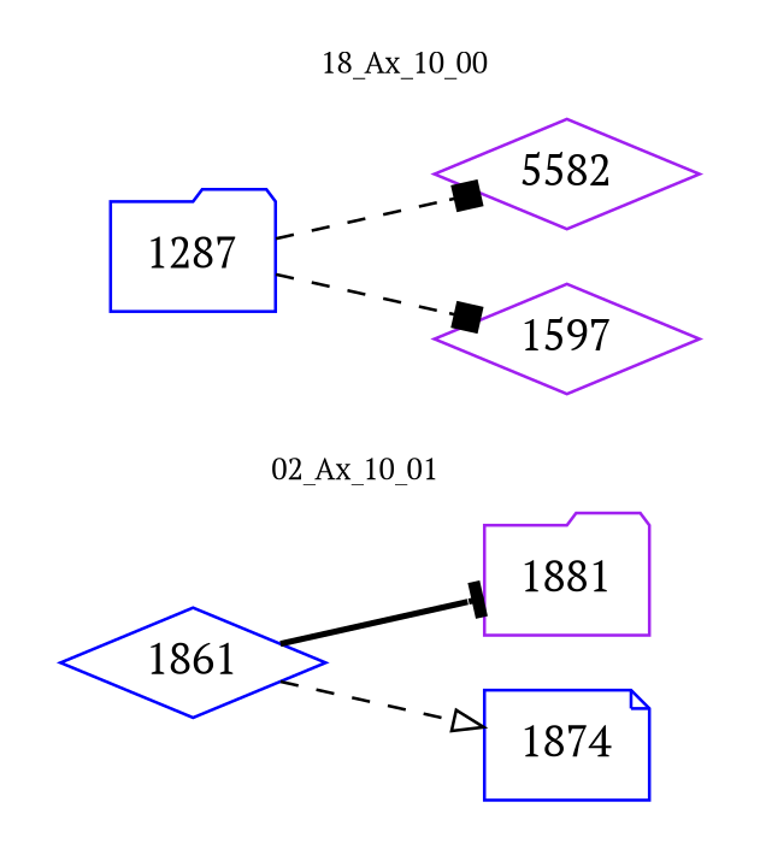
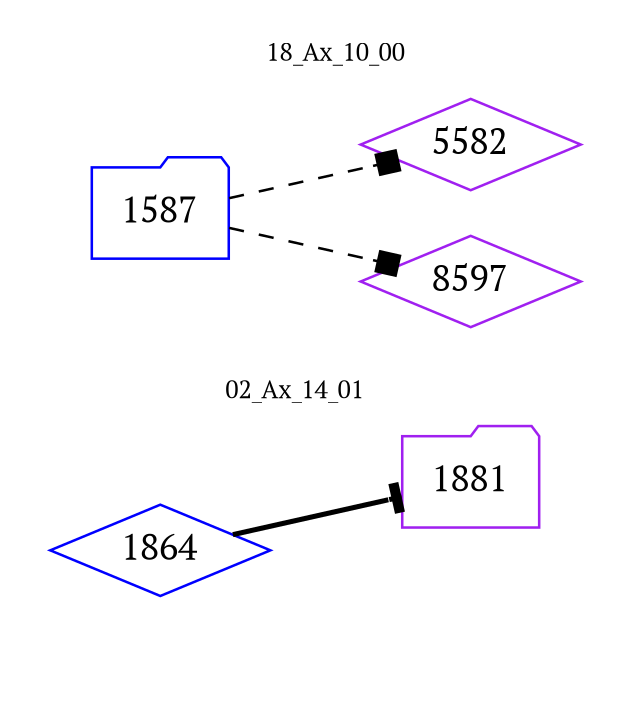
  digraph {
    fontname="PT Serif"
    rankdir=LR
    node [color=blue fontname="PT Serif" shape=diamond]
    edge [arrowhead=box color=black fontname="PT Serif" style=dashed]
-   n1 [label=1861]
-   n2 [label=1874 shape=note]
+   n1 [label=1864]
    n3 [color=purple label=1881 shape=folder]
-   n4 [label=1287 shape=folder]
-   n5 [color=purple label=1597]
+   n4 [label=1587 shape=folder]
+   n5 [color=purple label=8597]
    n6 [color=purple label=5582]
    subgraph cluster_1 {
      color=white
      fontsize=10
-     label="02_Ax_10_01"
+     label="02_Ax_14_01"
      n1
-     n2
      n3
    }
    subgraph cluster_2 {
      color=white
      fontsize=10
      label="18_Ax_10_00"
      n4
      n5
      n6
    }
-   n1 -> n2 [arrowhead=onormal]
    n1 -> n3 [arrowhead=tee style=bold]
    n4 -> n5
    n4 -> n6
  }
